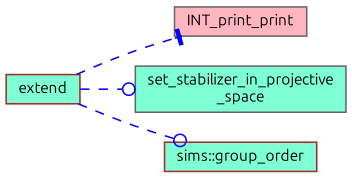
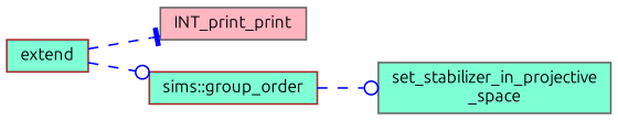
  digraph {
    fontname=Ubuntu
    rankdir=LR
    node [color=brown fillcolor=aquamarine fontname=Ubuntu fontsize=10 shape=record style=filled]
    edge [arrowhead=odot color=blue fontname=Ubuntu fontsize=10 labelfontname=Helvetica labelfontsize=10 style=dashed]
    n1 [fontcolor=black height=0.2 label=extend width=0.4]
    n2 [color=gray40 fillcolor=lightpink height=0.2 label=INT_print_print width=0.4]
    n3 [color=gray40 height=0.2 label="set_stabilizer_in_projective\l_space" width=0.4]
    n4 [height=0.2 label="sims::group_order" width=0.4]
    n1 -> n2 [arrowhead=tee]
-   n1 -> n3
+   n4 -> n3
    n1 -> n4
  }
